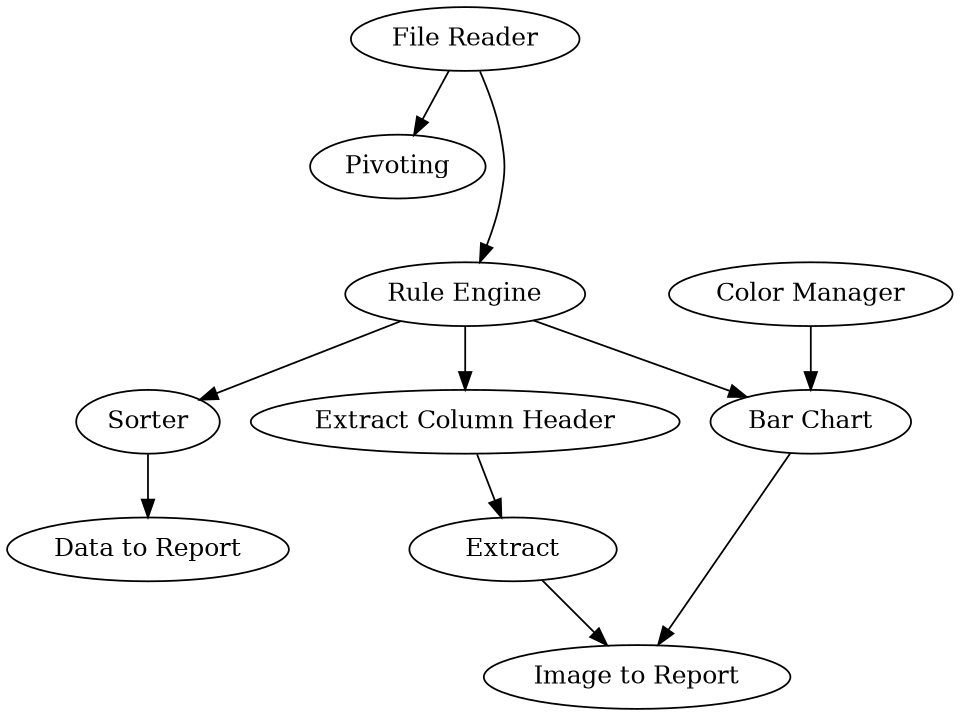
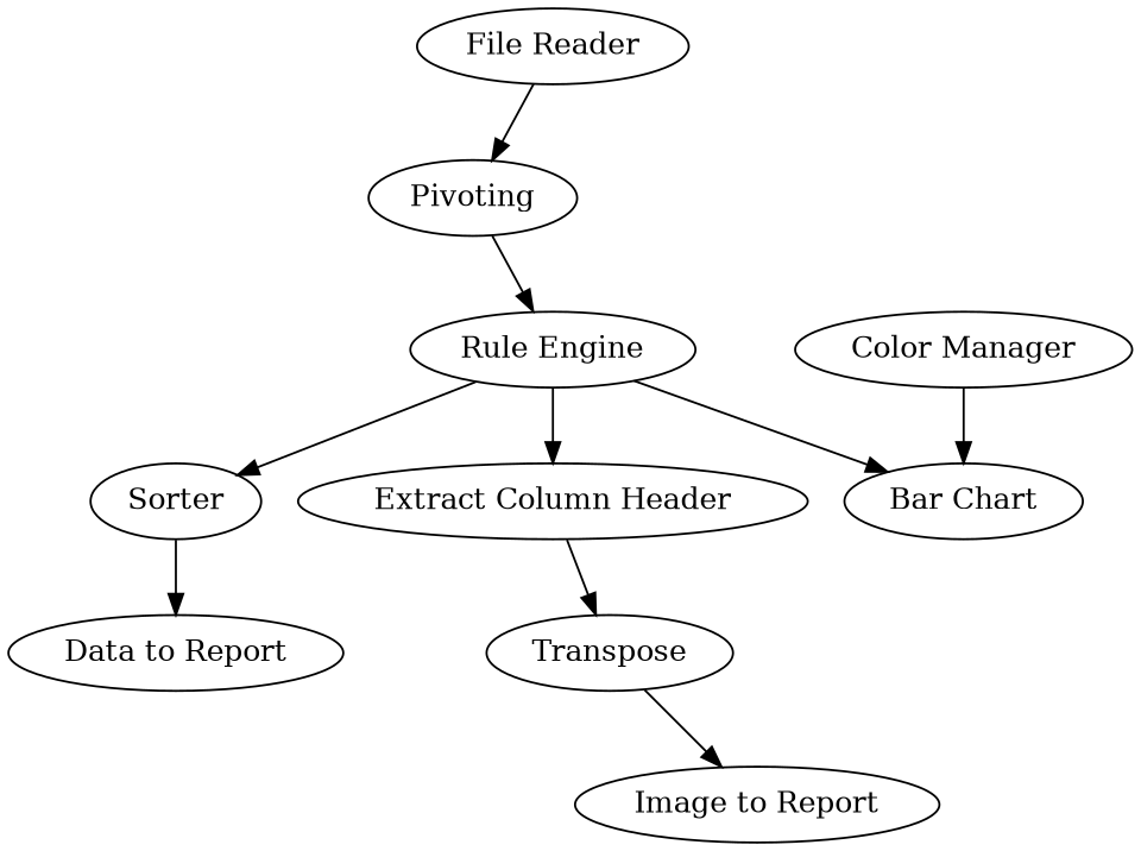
  digraph {
    rankdir=TB
    n1 [label="File Reader"]
    n2 [label=Pivoting]
    n3 [label="Rule Engine"]
    n4 [label=Sorter]
    n5 [label="Bar Chart"]
    n6 [label="Extract Column Header"]
    n7 [label="Data to Report"]
    n8 [label="Color Manager"]
    n9 [label="Image to Report"]
-   n10 [label=Extract]
+   n10 [label=Transpose]
    n1 -> n2
-   n1 -> n3
+   n2 -> n3
    n3 -> n4
    n3 -> n5
    n3 -> n6
    n4 -> n7
-   n5 -> n9
    n6 -> n10
    n8 -> n5
    n10 -> n9
  }
